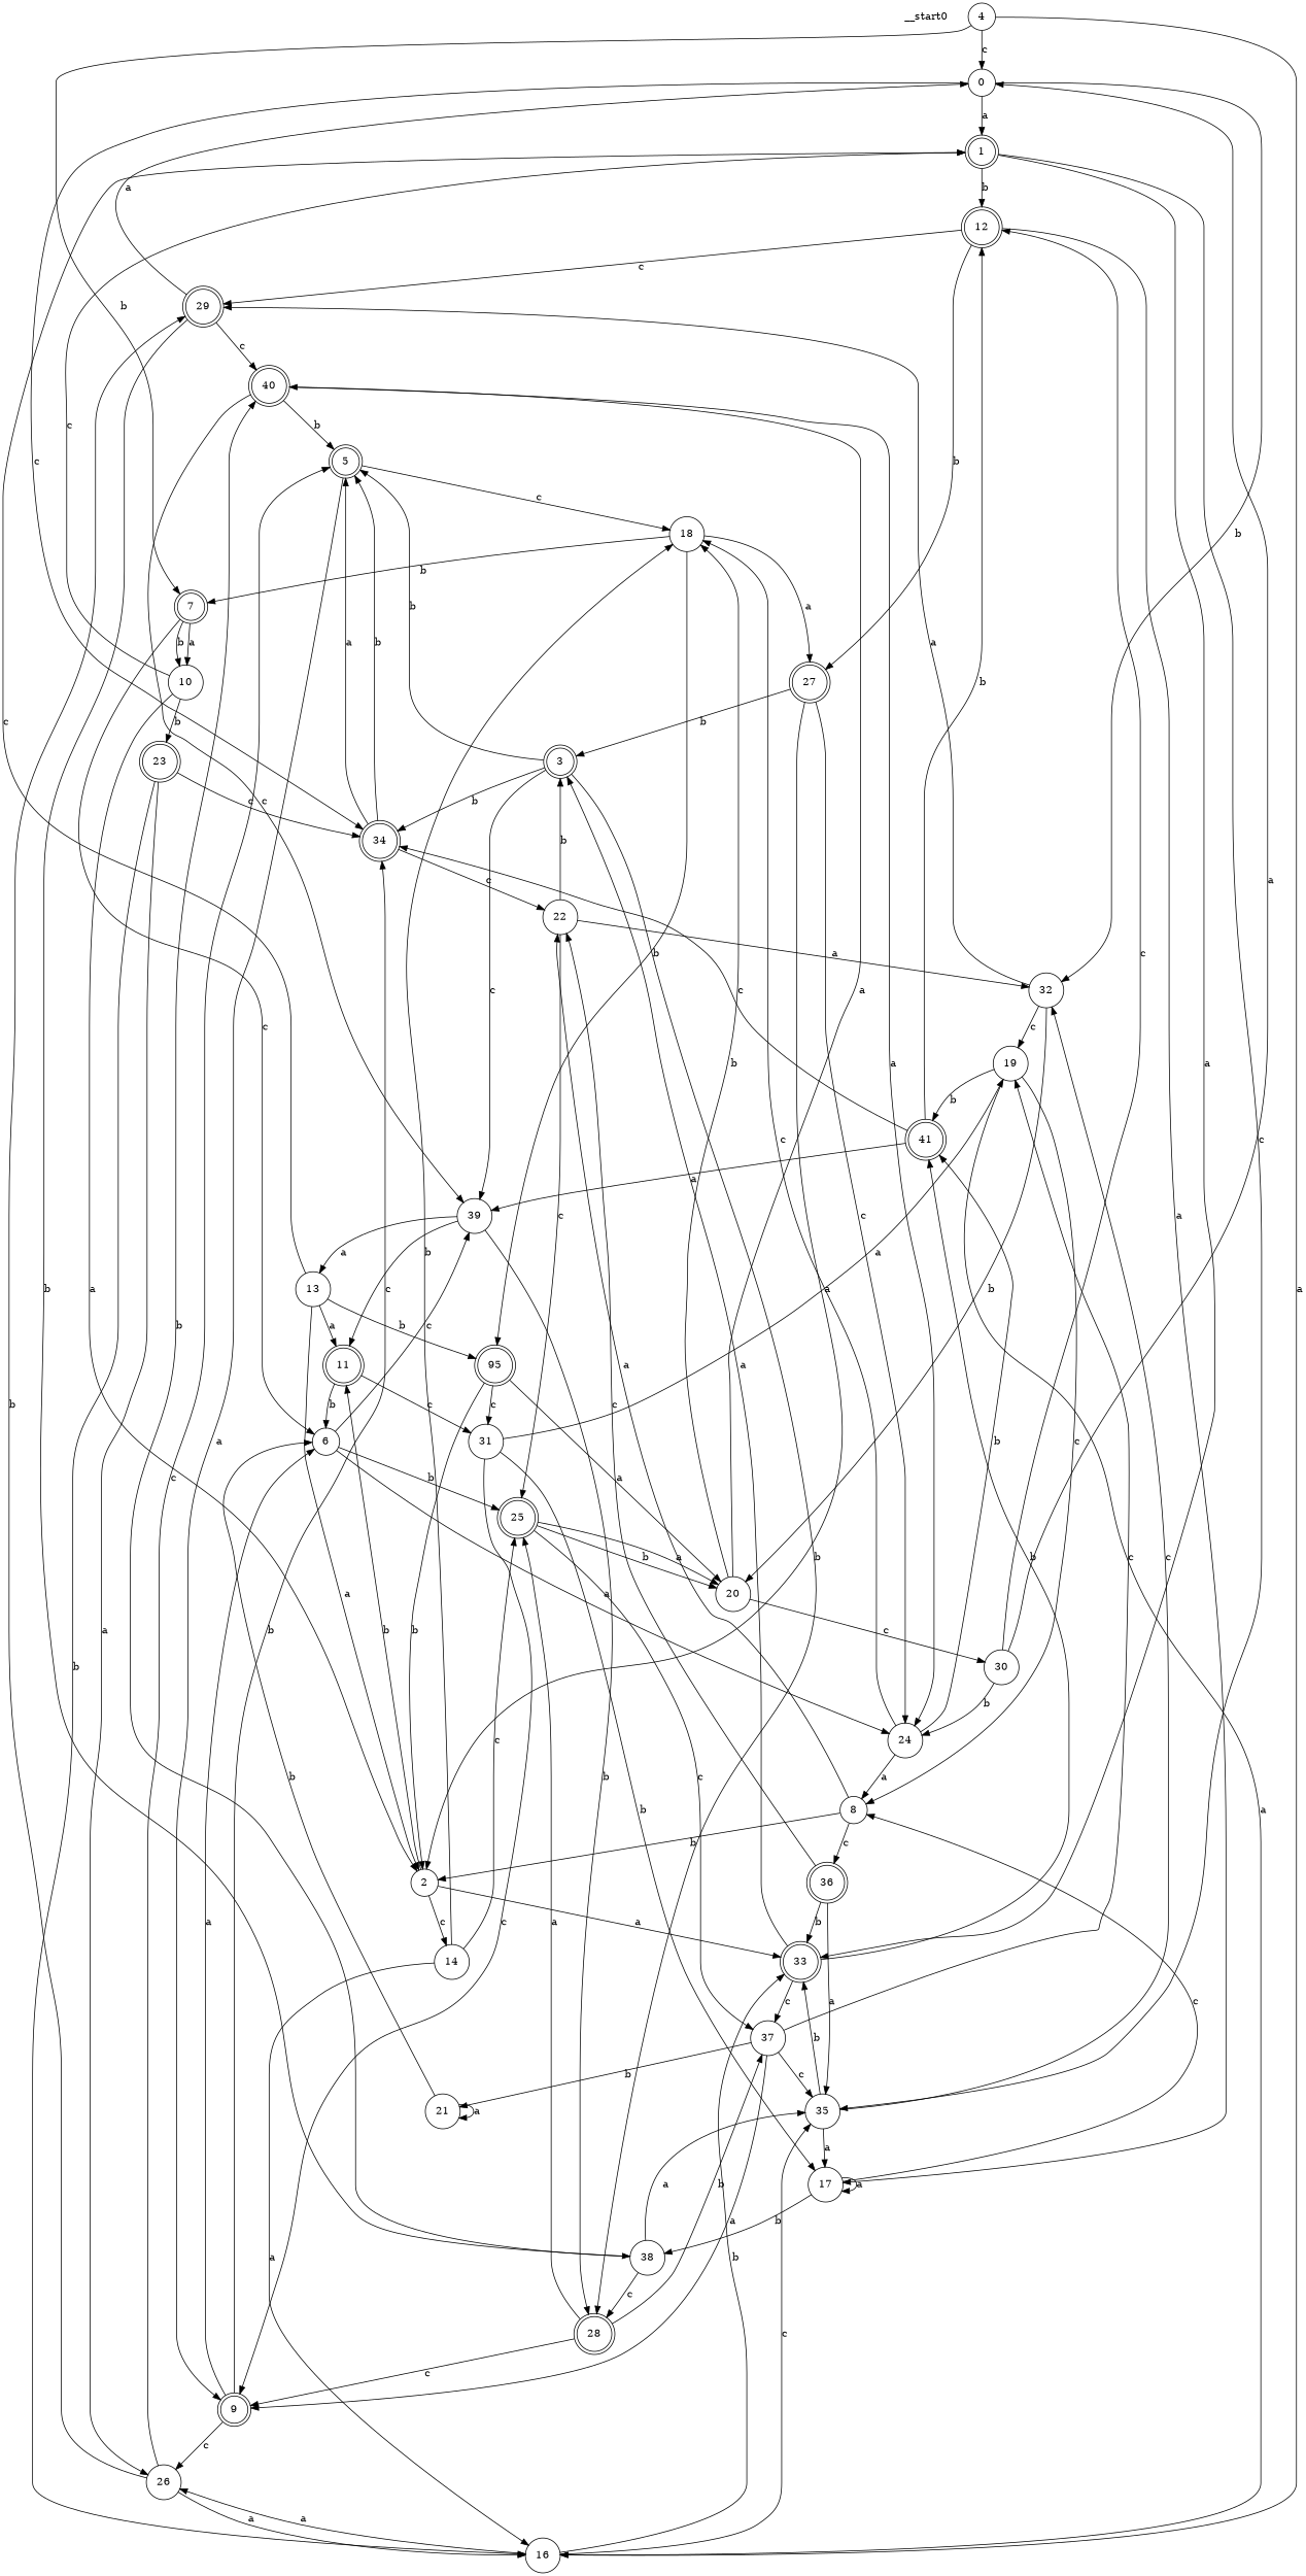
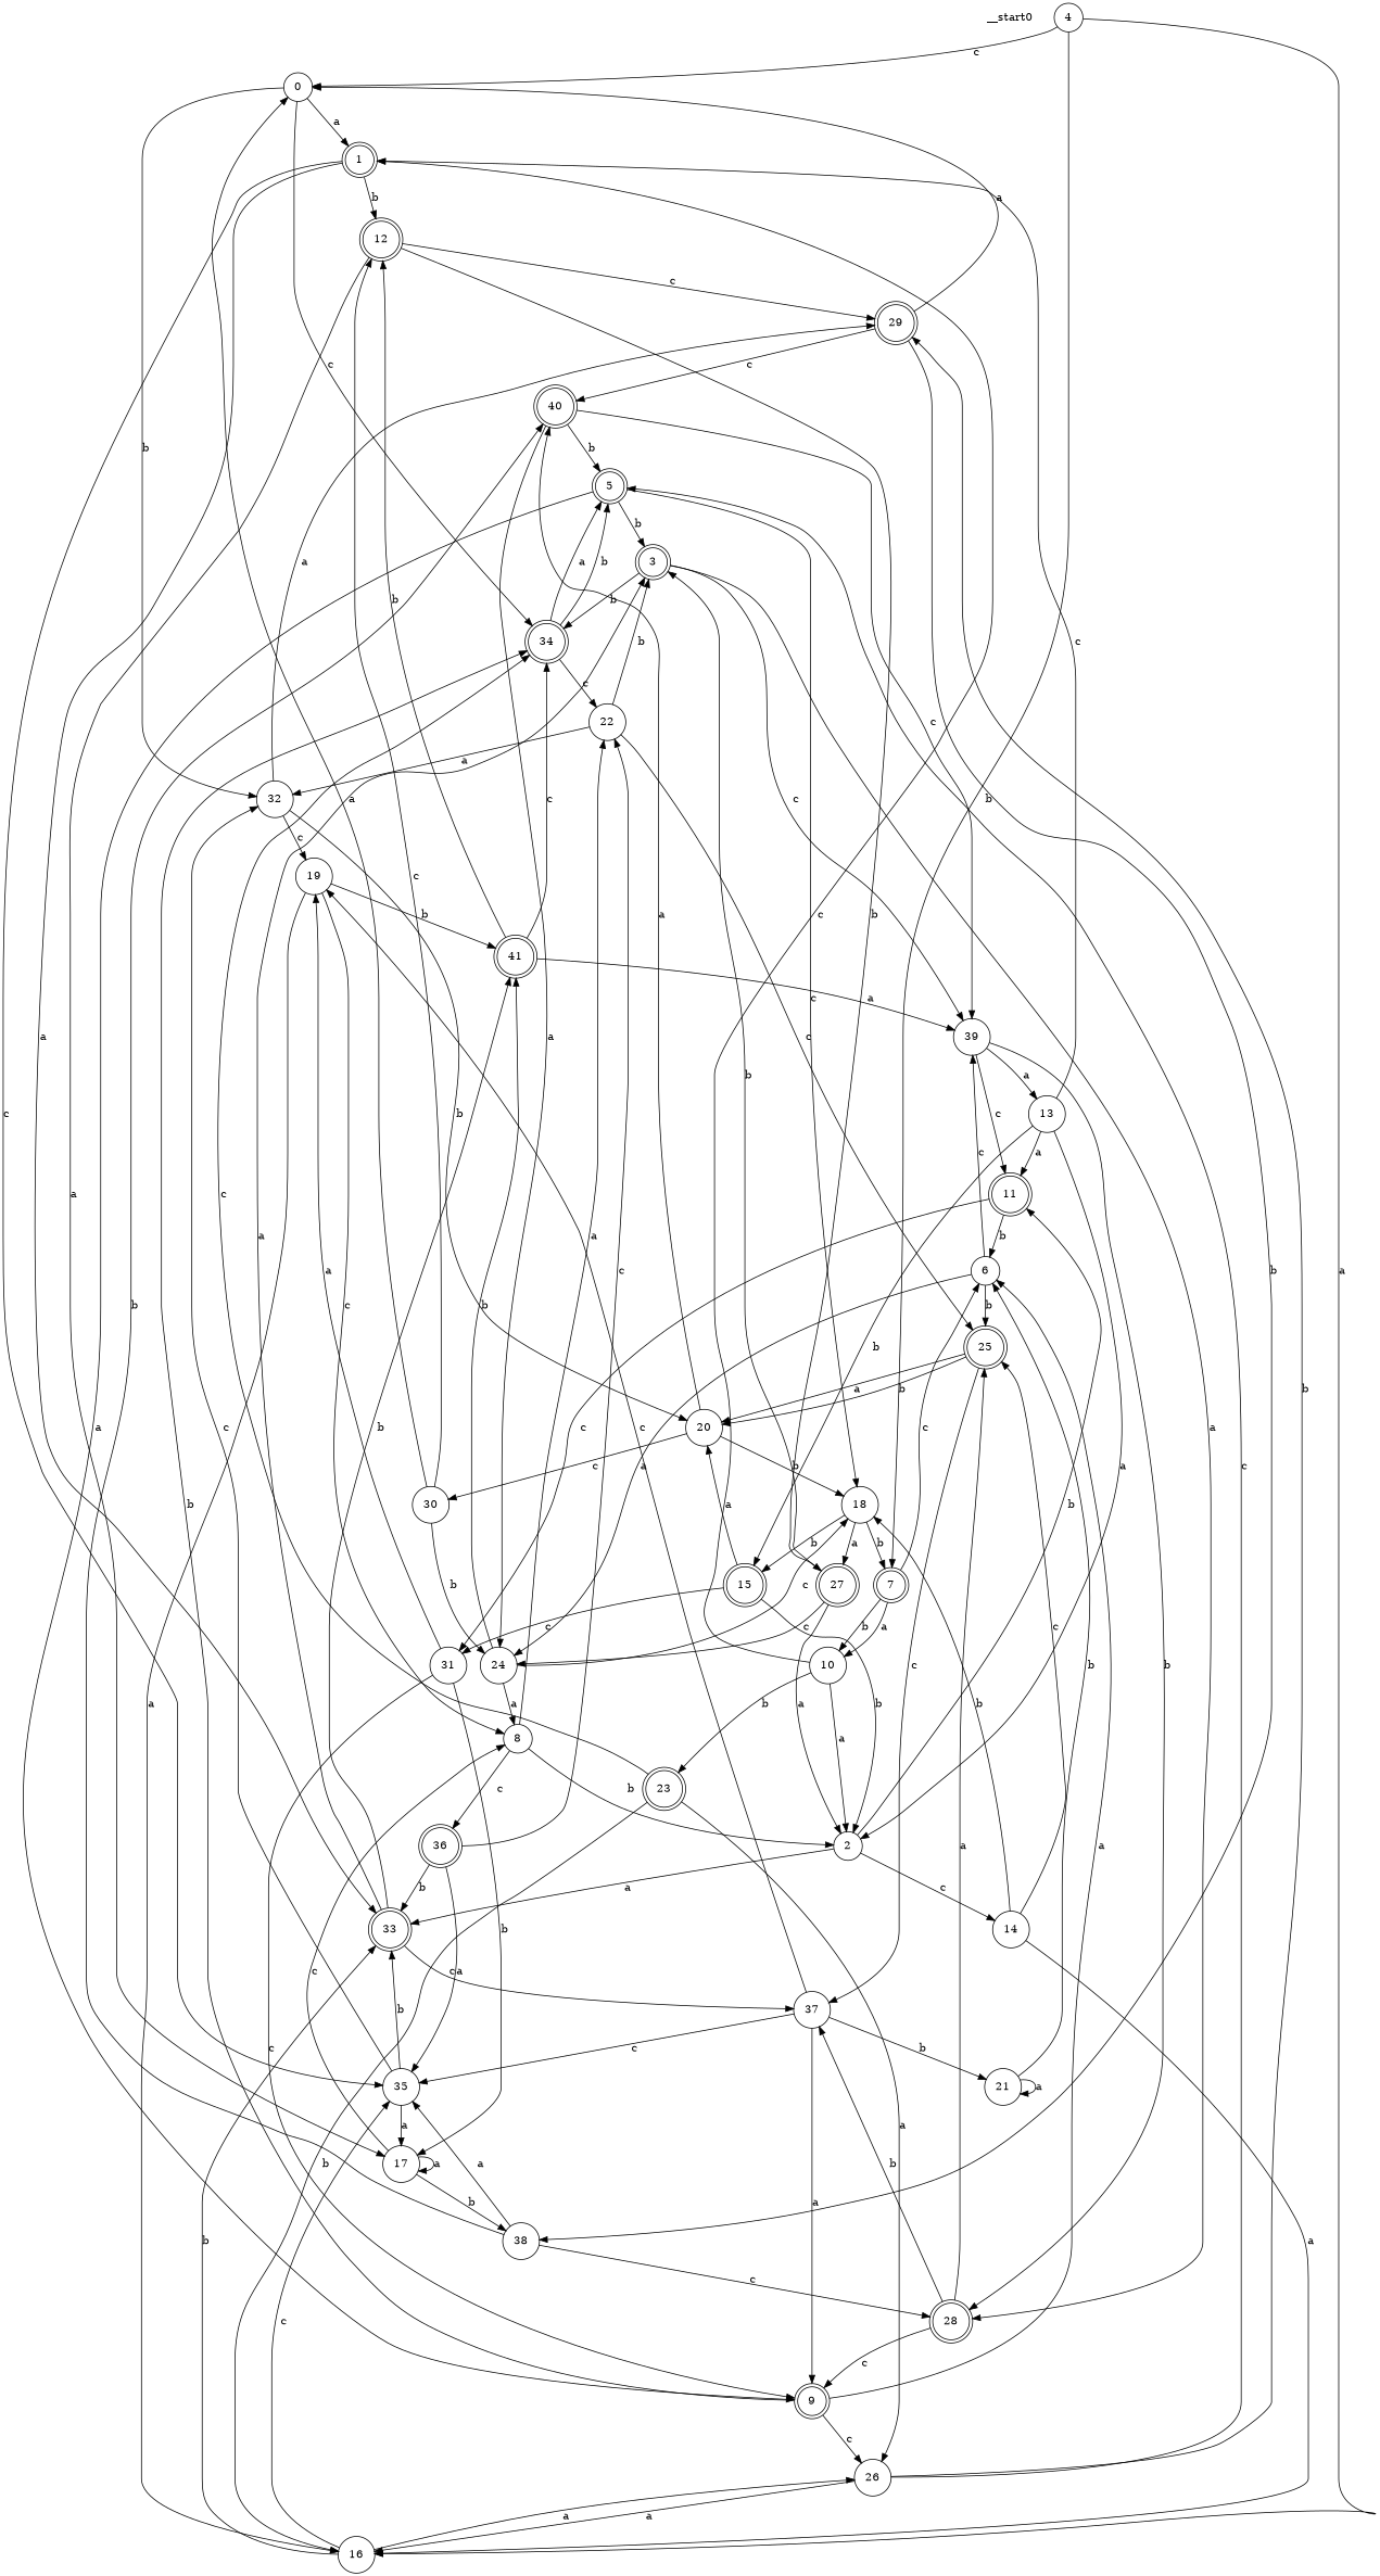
  digraph {
    rankdir=TB
    node [shape=circle color=black fillcolor=white style=filled]
    __start0 [shape=none color="" fillcolor="" style=""]
    n2 [label=0]
    n3 [label=1 shape=doublecircle style="rounded,filled"]
    n4 [label=32]
    n5 [label=34 shape=doublecircle style="rounded,filled"]
    n6 [label=12 shape=doublecircle style="rounded,filled"]
    n7 [label=33 shape=doublecircle style="rounded,filled"]
    n8 [label=35]
    n9 [label=29 shape=doublecircle style="rounded,filled"]
    n10 [label=20]
    n11 [label=19]
    n12 [label=5 shape=doublecircle style="rounded,filled"]
    n13 [label=22]
    n14 [label=17]
    n15 [label=27 shape=doublecircle style="rounded,filled"]
    n16 [label=3 shape=doublecircle style="rounded,filled"]
    n17 [label=41 shape=doublecircle style="rounded,filled"]
    n18 [label=37]
    n19 [label=2]
    n20 [label=11 shape=doublecircle style="rounded,filled"]
    n21 [label=14]
    n22 [label=6]
    n23 [label=31]
    n24 [label=16]
    n25 [label=18]
    n26 [label=25 shape=doublecircle style="rounded,filled"]
    n27 [label=28 shape=doublecircle style="rounded,filled"]
    n28 [label=39]
    n29 [label=9 shape=doublecircle style="rounded,filled"]
    n30 [label=13]
    n31 [label=4]
    n32 [label=7 shape=doublecircle style="rounded,filled"]
    n33 [label=10]
    n34 [label=26]
-   n35 [label=95 shape=doublecircle style="rounded,filled"]
+   n35 [label=15 shape=doublecircle style="rounded,filled"]
    n36 [label=24]
    n37 [label=8]
    n38 [label=23 shape=doublecircle style="rounded,filled"]
    n39 [label=36 shape=doublecircle style="rounded,filled"]
    n40 [label=38]
    n41 [label=40 shape=doublecircle style="rounded,filled"]
    n42 [label=30]
    n43 [label=21]
    n2 -> n3 [label=a]
    n2 -> n4 [label=b]
    n2 -> n5 [label=c]
    n3 -> n6 [label=b]
    n3 -> n7 [label=a]
    n3 -> n8 [label=c]
    n4 -> n9 [label=a]
    n4 -> n10 [label=b]
    n4 -> n11 [label=c]
    n5 -> n12 [label=a]
    n5 -> n12 [label=b]
    n5 -> n13 [label=c]
    n6 -> n9 [label=c]
    n6 -> n14 [label=a]
    n6 -> n15 [label=b]
    n7 -> n16 [label=a]
    n7 -> n17 [label=b]
    n7 -> n18 [label=c]
    n8 -> n4 [label=c]
    n8 -> n7 [label=b]
    n8 -> n14 [label=a]
    n9 -> n2 [label=a]
    n9 -> n40 [label=b]
    n9 -> n41 [label=c]
    n10 -> n25 [label=b]
    n10 -> n41 [label=a]
    n10 -> n42 [label=c]
    n11 -> n17 [label=b]
    n11 -> n24 [label=a]
    n11 -> n37 [label=c]
-   n16 -> n12 [label=b]
+   n12 -> n16 [label=b]
    n12 -> n25 [label=c]
    n12 -> n29 [label=a]
    n13 -> n4 [label=a]
    n13 -> n16 [label=b]
    n13 -> n26 [label=c]
    n14 -> n14 [label=a]
    n14 -> n37 [label=c]
    n14 -> n40 [label=b]
    n15 -> n16 [label=b]
    n15 -> n19 [label=a]
    n15 -> n36 [label=c]
    n16 -> n5 [label=b]
-   n16 -> n27 [label=b]
+   n16 -> n27 [label=a]
    n16 -> n28 [label=c]
    n17 -> n5 [label=c]
    n17 -> n6 [label=b]
    n17 -> n28 [label=a]
    n18 -> n8 [label=c]
    n18 -> n11 [label=c]
    n18 -> n29 [label=a]
    n18 -> n43 [label=b]
    n19 -> n7 [label=a]
    n19 -> n20 [label=b]
    n19 -> n21 [label=c]
    n20 -> n22 [label=b]
    n20 -> n23 [label=c]
    n21 -> n24 [label=a]
    n21 -> n25 [label=b]
    n21 -> n26 [label=c]
    n22 -> n26 [label=b]
    n22 -> n28 [label=c]
    n22 -> n36 [label=a]
    n23 -> n11 [label=a]
    n23 -> n14 [label=b]
    n23 -> n29 [label=c]
    n24 -> n7 [label=b]
    n24 -> n8 [label=c]
    n24 -> n34 [label=a]
    n25 -> n15 [label=a]
    n25 -> n32 [label=b]
    n25 -> n35 [label=b]
    n26 -> n10 [label=a]
    n26 -> n10 [label=b]
    n26 -> n18 [label=c]
    n27 -> n18 [label=b]
    n27 -> n26 [label=a]
    n27 -> n29 [label=c]
    n28 -> n20 [label=c]
    n28 -> n27 [label=b]
    n28 -> n30 [label=a]
    n29 -> n5 [label=b]
    n29 -> n22 [label=a]
    n29 -> n34 [label=c]
    n30 -> n3 [label=c]
    n30 -> n19 [label=a]
    n30 -> n20 [label=a]
    n30 -> n35 [label=b]
    n31 -> n2 [label=c]
    n31 -> n24 [label=a]
    n31 -> n32 [label=b]
    n32 -> n22 [label=c]
    n32 -> n33 [label=a]
    n32 -> n33 [label=b]
    n33 -> n3 [label=c]
    n33 -> n19 [label=a]
    n33 -> n38 [label=b]
    n34 -> n9 [label=b]
    n34 -> n12 [label=c]
    n34 -> n24 [label=a]
    n35 -> n10 [label=a]
    n35 -> n19 [label=b]
    n35 -> n23 [label=c]
    n36 -> n17 [label=b]
    n36 -> n25 [label=c]
    n36 -> n37 [label=a]
    n37 -> n13 [label=a]
    n37 -> n19 [label=b]
    n37 -> n39 [label=c]
    n38 -> n5 [label=c]
    n38 -> n24 [label=b]
    n38 -> n34 [label=a]
    n39 -> n7 [label=b]
    n39 -> n8 [label=a]
    n39 -> n13 [label=c]
    n40 -> n8 [label=a]
    n40 -> n27 [label=c]
    n40 -> n41 [label=b]
    n41 -> n12 [label=b]
    n41 -> n28 [label=c]
    n41 -> n36 [label=a]
    n42 -> n2 [label=a]
    n42 -> n6 [label=c]
    n42 -> n36 [label=b]
    n43 -> n22 [label=b]
    n43 -> n43 [label=a]
  }
